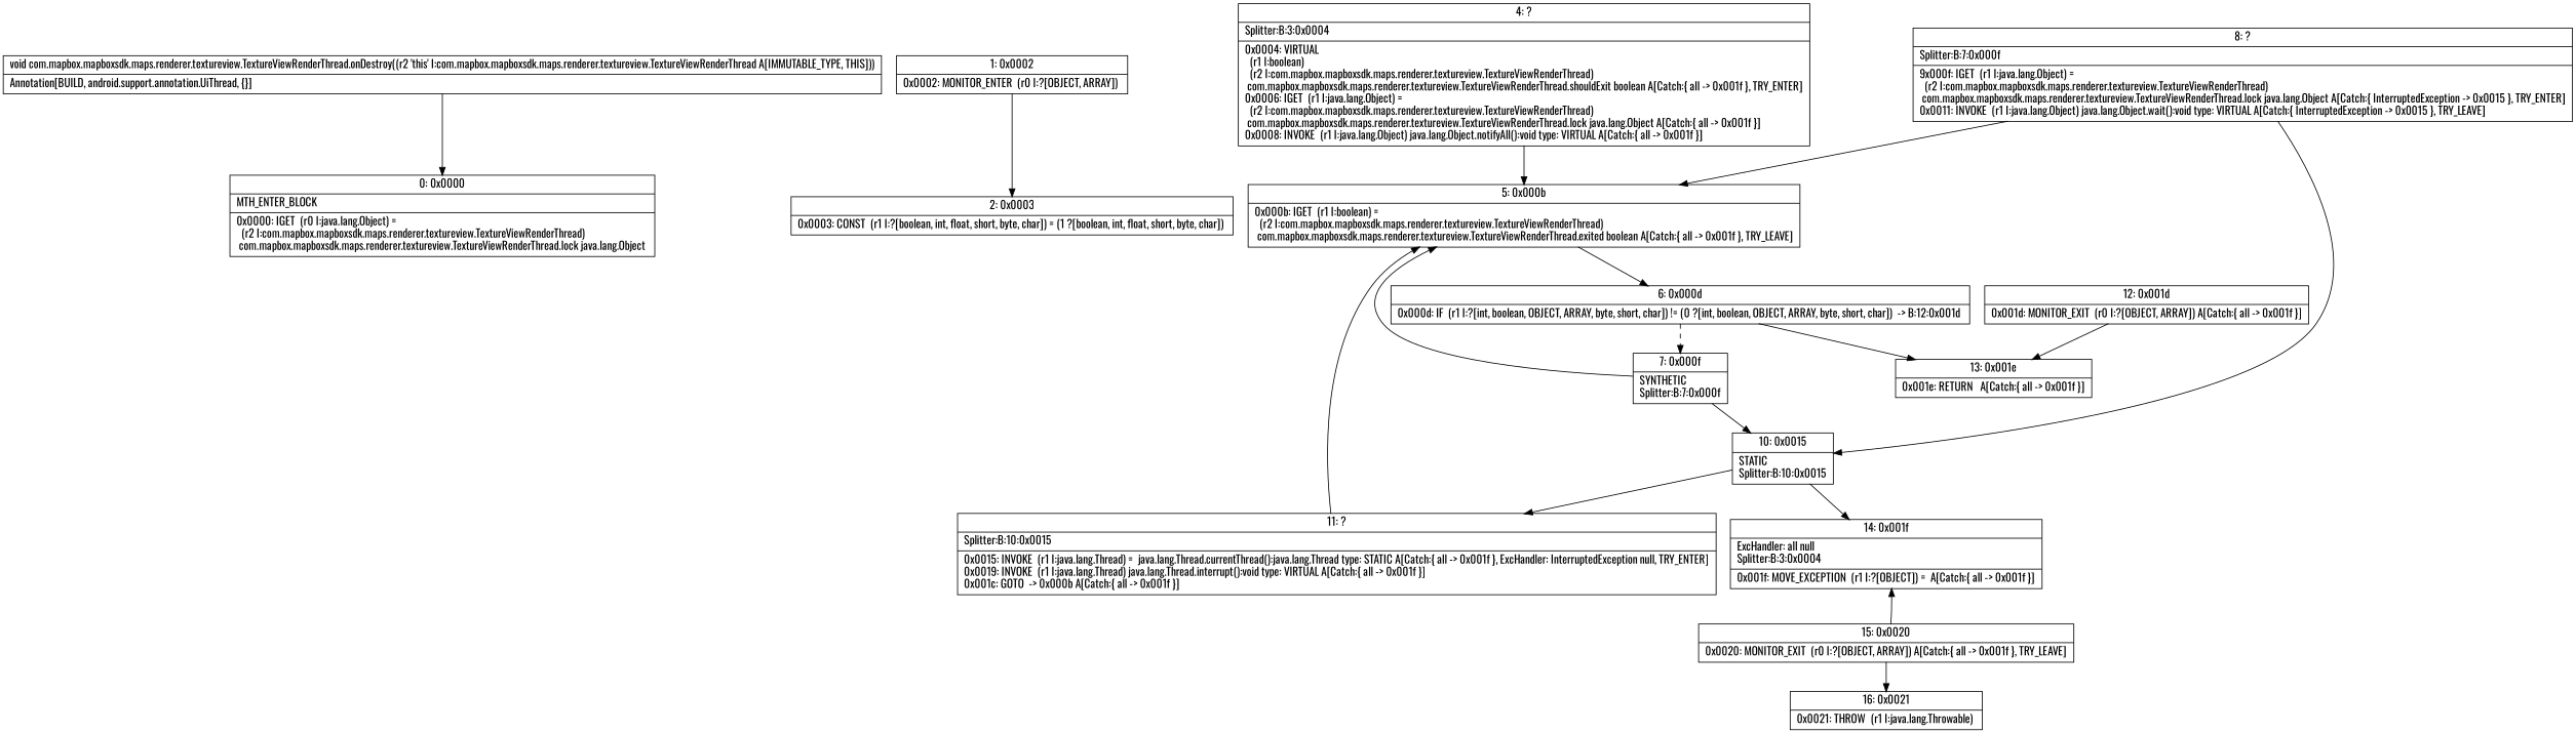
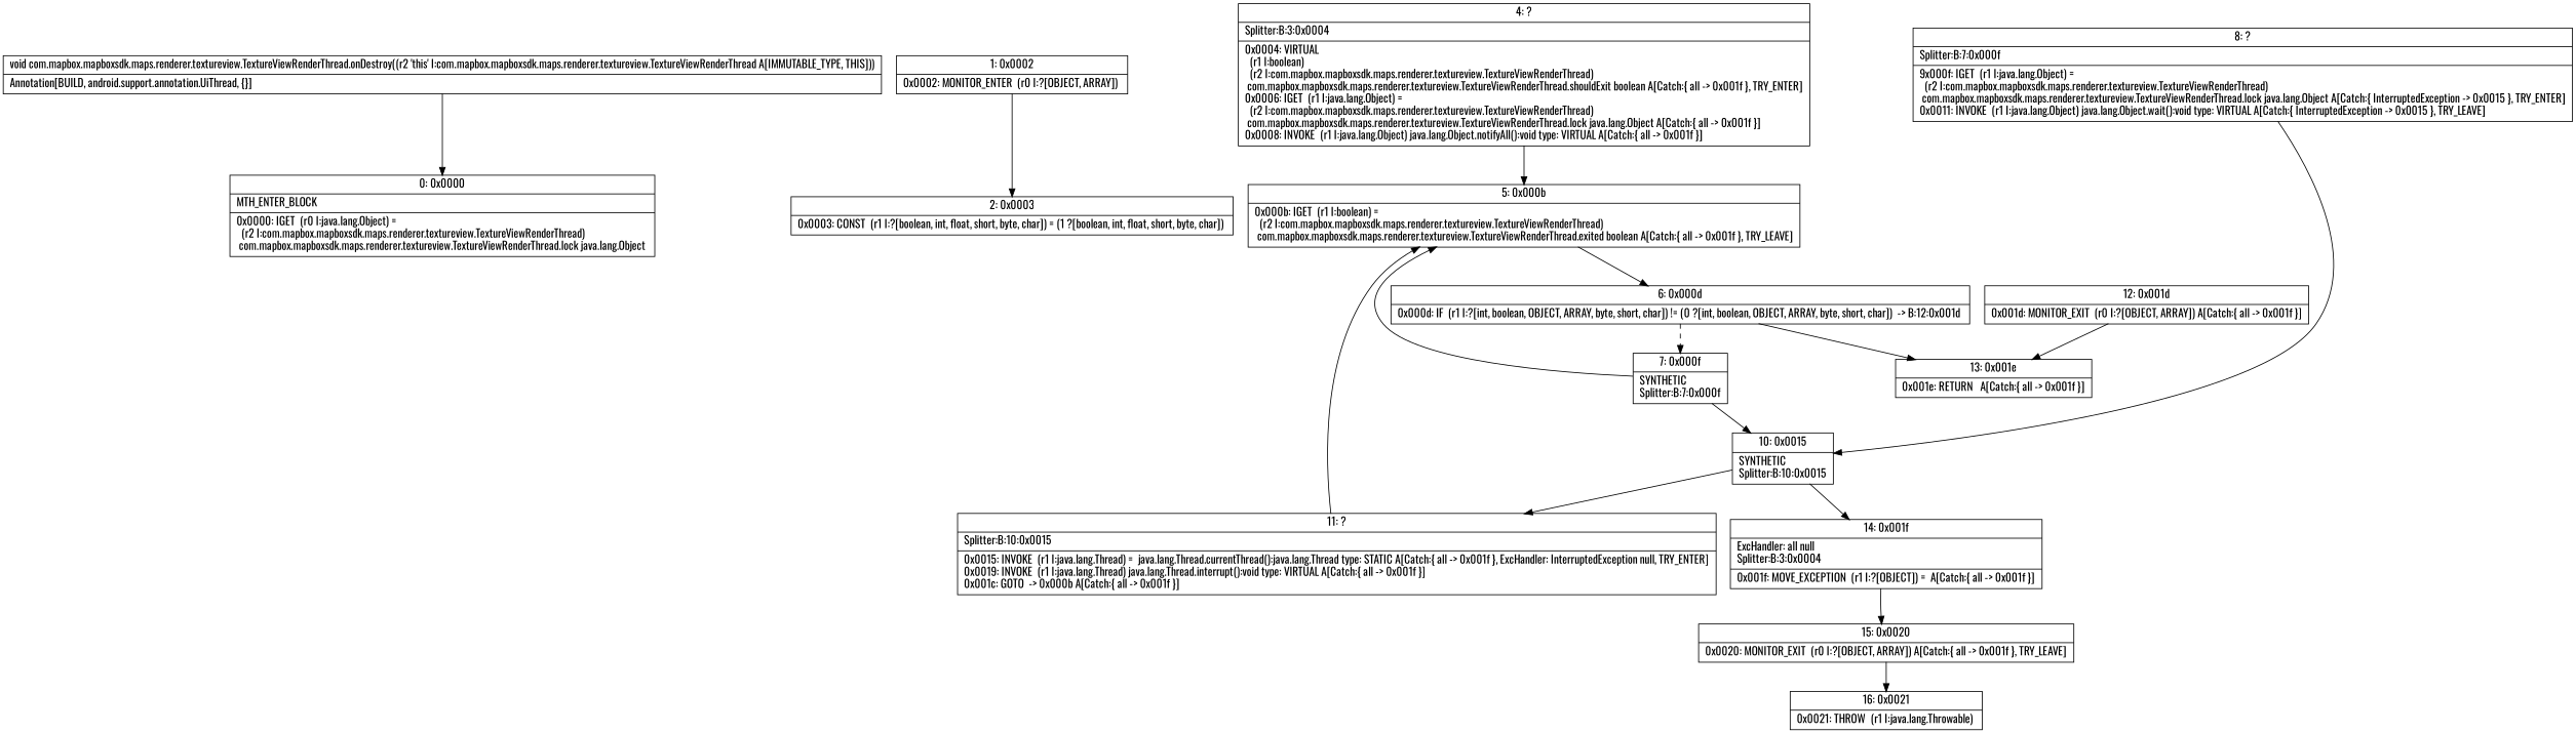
  digraph {
    fontname=Oswald
    node [fontname=Oswald shape=record]
    edge [fontname=Oswald]
    n1 [label="{0\:\ 0x0000|MTH_ENTER_BLOCK\l|0x0000: IGET  (r0 I:java.lang.Object) = \l  (r2 I:com.mapbox.mapboxsdk.maps.renderer.textureview.TextureViewRenderThread)\l com.mapbox.mapboxsdk.maps.renderer.textureview.TextureViewRenderThread.lock java.lang.Object \l}"]
    n2 [label="{1\:\ 0x0002|0x0002: MONITOR_ENTER  (r0 I:?[OBJECT, ARRAY]) \l}"]
    n3 [label="{2\:\ 0x0003|0x0003: CONST  (r1 I:?[boolean, int, float, short, byte, char]) = (1 ?[boolean, int, float, short, byte, char]) \l}"]
    n4 [label="{4\:\ ?|Splitter:B:3:0x0004\l|0x0004: VIRTUAL  \l  (r1 I:boolean)\l  (r2 I:com.mapbox.mapboxsdk.maps.renderer.textureview.TextureViewRenderThread)\l com.mapbox.mapboxsdk.maps.renderer.textureview.TextureViewRenderThread.shouldExit boolean A[Catch:\{ all \-\> 0x001f \}, TRY_ENTER]\l0x0006: IGET  (r1 I:java.lang.Object) = \l  (r2 I:com.mapbox.mapboxsdk.maps.renderer.textureview.TextureViewRenderThread)\l com.mapbox.mapboxsdk.maps.renderer.textureview.TextureViewRenderThread.lock java.lang.Object A[Catch:\{ all \-\> 0x001f \}]\l0x0008: INVOKE  (r1 I:java.lang.Object) java.lang.Object.notifyAll():void type: VIRTUAL A[Catch:\{ all \-\> 0x001f \}]\l}"]
    n5 [label="{5\:\ 0x000b|0x000b: IGET  (r1 I:boolean) = \l  (r2 I:com.mapbox.mapboxsdk.maps.renderer.textureview.TextureViewRenderThread)\l com.mapbox.mapboxsdk.maps.renderer.textureview.TextureViewRenderThread.exited boolean A[Catch:\{ all \-\> 0x001f \}, TRY_LEAVE]\l}"]
    n6 [label="{14\:\ 0x001f|ExcHandler: all null\lSplitter:B:3:0x0004\l|0x001f: MOVE_EXCEPTION  (r1 I:?[OBJECT]) =  A[Catch:\{ all \-\> 0x001f \}]\l}"]
    n7 [label="{15\:\ 0x0020|0x0020: MONITOR_EXIT  (r0 I:?[OBJECT, ARRAY]) A[Catch:\{ all \-\> 0x001f \}, TRY_LEAVE]\l}"]
    n8 [label="{6\:\ 0x000d|0x000d: IF  (r1 I:?[int, boolean, OBJECT, ARRAY, byte, short, char]) != (0 ?[int, boolean, OBJECT, ARRAY, byte, short, char])  \-\> B:12:0x001d \l}"]
    n9 [label="{7\:\ 0x000f|SYNTHETIC\lSplitter:B:7:0x000f\l}"]
    n10 [label="{13\:\ 0x001e|0x001e: RETURN   A[Catch:\{ all \-\> 0x001f \}]\l}"]
-   n11 [label="{10\:\ 0x0015|STATIC\lSplitter:B:10:0x0015\l}"]
+   n11 [label="{10\:\ 0x0015|SYNTHETIC\lSplitter:B:10:0x0015\l}"]
    n12 [label="{12\:\ 0x001d|0x001d: MONITOR_EXIT  (r0 I:?[OBJECT, ARRAY]) A[Catch:\{ all \-\> 0x001f \}]\l}"]
    n13 [label="{8\:\ ?|Splitter:B:7:0x000f\l|9x000f: IGET  (r1 I:java.lang.Object) = \l  (r2 I:com.mapbox.mapboxsdk.maps.renderer.textureview.TextureViewRenderThread)\l com.mapbox.mapboxsdk.maps.renderer.textureview.TextureViewRenderThread.lock java.lang.Object A[Catch:\{ InterruptedException \-\> 0x0015 \}, TRY_ENTER]\l0x0011: INVOKE  (r1 I:java.lang.Object) java.lang.Object.wait():void type: VIRTUAL A[Catch:\{ InterruptedException \-\> 0x0015 \}, TRY_LEAVE]\l}"]
    n14 [label="{11\:\ ?|Splitter:B:10:0x0015\l|0x0015: INVOKE  (r1 I:java.lang.Thread) =  java.lang.Thread.currentThread():java.lang.Thread type: STATIC A[Catch:\{ all \-\> 0x001f \}, ExcHandler: InterruptedException null, TRY_ENTER]\l0x0019: INVOKE  (r1 I:java.lang.Thread) java.lang.Thread.interrupt():void type: VIRTUAL A[Catch:\{ all \-\> 0x001f \}]\l0x001c: GOTO  \-\> 0x000b A[Catch:\{ all \-\> 0x001f \}]\l}"]
    n15 [label="{16\:\ 0x0021|0x0021: THROW  (r1 I:java.lang.Throwable) \l}"]
    n16 [label="{void com.mapbox.mapboxsdk.maps.renderer.textureview.TextureViewRenderThread.onDestroy((r2 'this' I:com.mapbox.mapboxsdk.maps.renderer.textureview.TextureViewRenderThread A[IMMUTABLE_TYPE, THIS]))  | Annotation[BUILD, android.support.annotation.UiThread, \{\}]\l}"]
    n2 -> n3
    n4 -> n5
    n5 -> n8
-   n7 -> n6
+   n6 -> n7
    n7 -> n15
    n8 -> n9 [style=dashed]
    n8 -> n10
    n9 -> n5
    n9 -> n11
    n11 -> n6
    n11 -> n14
    n12 -> n10
-   n13 -> n5
    n13 -> n11
    n14 -> n5
    n16 -> n1
  }
